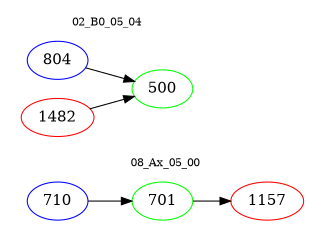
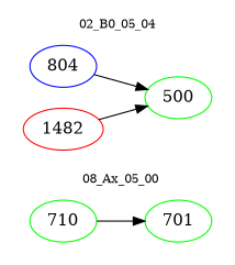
  digraph {
    rankdir=LR
    node [color=blue]
    edge [color=black]
-   n1 [label=710]
+   n1 [color=green label=710]
    n2 [color=green label=701]
-   n3 [color=red label=1157]
    n4 [label=804]
    n5 [color=green label=500]
    n6 [color=red label=1482]
    subgraph cluster_1 {
      color=white
      fontsize=10
      label="08_Ax_05_00"
      n1
      n2
-     n3
    }
    subgraph cluster_2 {
      color=white
      fontsize=10
      label="02_B0_05_04"
      n4
      n5
      n6
    }
    n1 -> n2
-   n2 -> n3
    n4 -> n5
    n6 -> n5
  }
